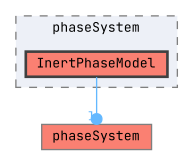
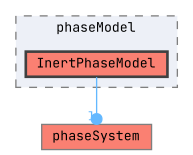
  digraph {
    compound=true
    fontname="JetBrains Mono"
    node [fillcolor=salmon fontname="JetBrains Mono" fontsize=10 shape=box]
    n1 [color=grey25 height=0.2 label=InertPhaseModel style="filled,bold" width=0.4]
    n2 [color=grey50 height=0.2 label=phaseSystem style=filled width=0.4]
    subgraph cluster_1 {
      bgcolor="#edf0f7"
      fontsize=10
-     label=phaseSystem
+     label=phaseModel
      pencolor=grey50
      style="filled,dashed"
      n1
    }
    n1 -> n2 [color=steelblue1 fontcolor=steelblue1 fontname="JetBrains Mono" fontsize=10 headlabel=1 labeldistance=1.5 labelfontname=Helvetica labelfontsize=10 arrowhead=dot]
  }
